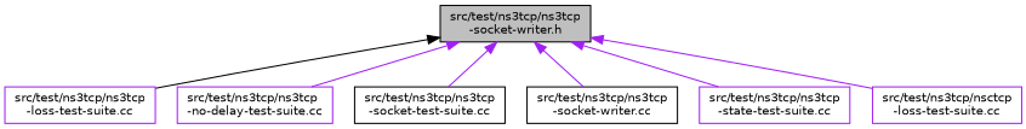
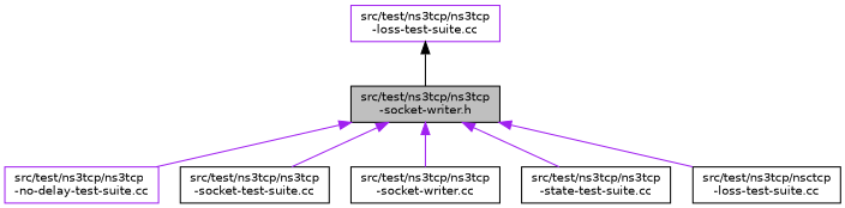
  digraph {
    node [color=black fillcolor=white fontname=Helvetica fontsize=10 shape=record style=filled]
    edge [color=purple dir=back fontname=Helvetica fontsize=10 labelfontname=Helvetica labelfontsize=10 style=solid]
    n1 [fillcolor=grey75 fontcolor=black height=0.2 label="src/test/ns3tcp/ns3tcp\l-socket-writer.h" width=0.4]
    n2 [color=purple height=0.2 label="src/test/ns3tcp/ns3tcp\l-loss-test-suite.cc" width=0.4]
    n3 [color=purple height=0.2 label="src/test/ns3tcp/ns3tcp\l-no-delay-test-suite.cc" width=0.4]
    n4 [height=0.2 label="src/test/ns3tcp/ns3tcp\l-socket-test-suite.cc" width=0.4]
    n5 [height=0.2 label="src/test/ns3tcp/ns3tcp\l-socket-writer.cc" width=0.4]
-   n6 [color=purple height=0.2 label="src/test/ns3tcp/ns3tcp\l-state-test-suite.cc" width=0.4]
-   n7 [color=purple height=0.2 label="src/test/ns3tcp/nsctcp\l-loss-test-suite.cc" width=0.4]
-   n1 -> n2 [color=black]
+   n6 [height=0.2 label="src/test/ns3tcp/ns3tcp\l-state-test-suite.cc" width=0.4]
+   n7 [height=0.2 label="src/test/ns3tcp/nsctcp\l-loss-test-suite.cc" width=0.4]
+   n2 -> n1 [color=black]
    n1 -> n3
    n1 -> n4
    n1 -> n5
    n1 -> n6
    n1 -> n7
  }
